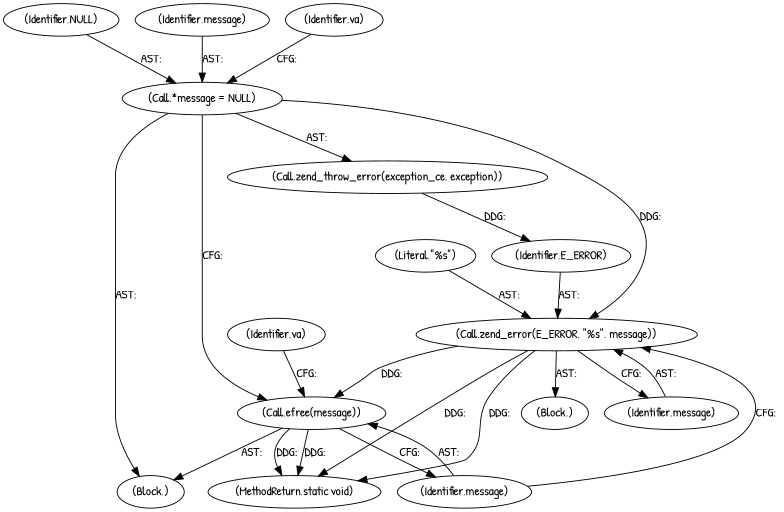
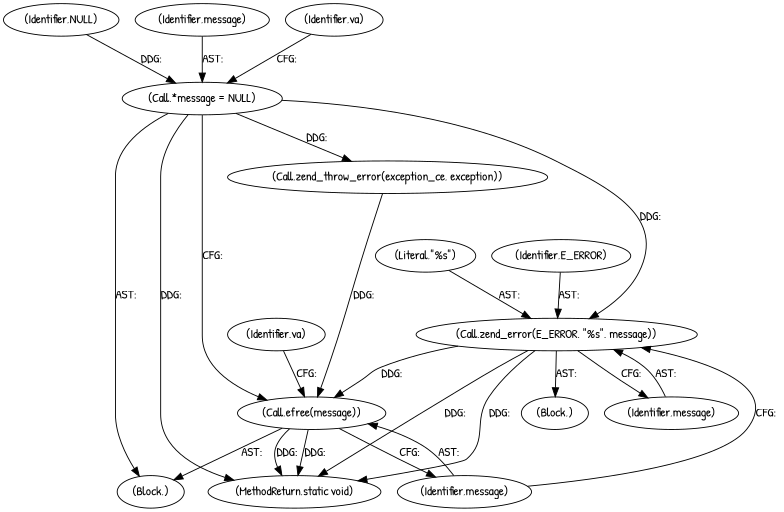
  digraph {
    fontname="Patrick Hand"
    node [fontname="Patrick Hand"]
    edge [fontname="Patrick Hand"]
    n1 [label="(Call,zend_error(E_ERROR, \"%s\", message))"]
    n2 [label="(Call,efree(message))"]
    n3 [label="(Block,)"]
    n4 [label="(Identifier,message)"]
    n5 [label="(MethodReturn,static void)"]
    n6 [label="(Block,)"]
    n7 [label="(Identifier,message)"]
    n8 [label="(Call,*message = NULL)"]
    n9 [label="(Call,zend_throw_error(exception_ce, exception))"]
    n10 [label="(Identifier,NULL)"]
    n11 [label="(Identifier,message)"]
    n12 [label="(Identifier,va)"]
    n13 [label="(Identifier,E_ERROR)"]
    n14 [label="(Literal,\"%s\")"]
    n15 [label="(Identifier,va)"]
    n1 -> n2 [label="DDG: "]
    n1 -> n3 [label="AST: "]
    n1 -> n4 [label="CFG: "]
    n1 -> n5 [label="DDG: "]
    n1 -> n5 [label="DDG: "]
    n2 -> n5 [label="DDG: "]
    n2 -> n5 [label="DDG: "]
    n2 -> n6 [label="AST: "]
    n2 -> n7 [label="CFG: "]
    n4 -> n1 [label="AST: "]
    n7 -> n1 [label="CFG: "]
    n7 -> n2 [label="AST: "]
    n8 -> n1 [label="DDG: "]
    n8 -> n2 [label="CFG: "]
+   n8 -> n5 [label="DDG: "]
    n8 -> n6 [label="AST: "]
-   n8 -> n9 [label="AST: "]
-   n9 -> n13 [label="DDG: "]
-   n10 -> n8 [label="AST: "]
+   n8 -> n9 [label="DDG: "]
+   n9 -> n2 [label="DDG: "]
+   n10 -> n8 [label="DDG: "]
    n11 -> n8 [label="AST: "]
    n12 -> n8 [label="CFG: "]
    n13 -> n1 [label="AST: "]
    n14 -> n1 [label="AST: "]
    n15 -> n2 [label="CFG: "]
  }
